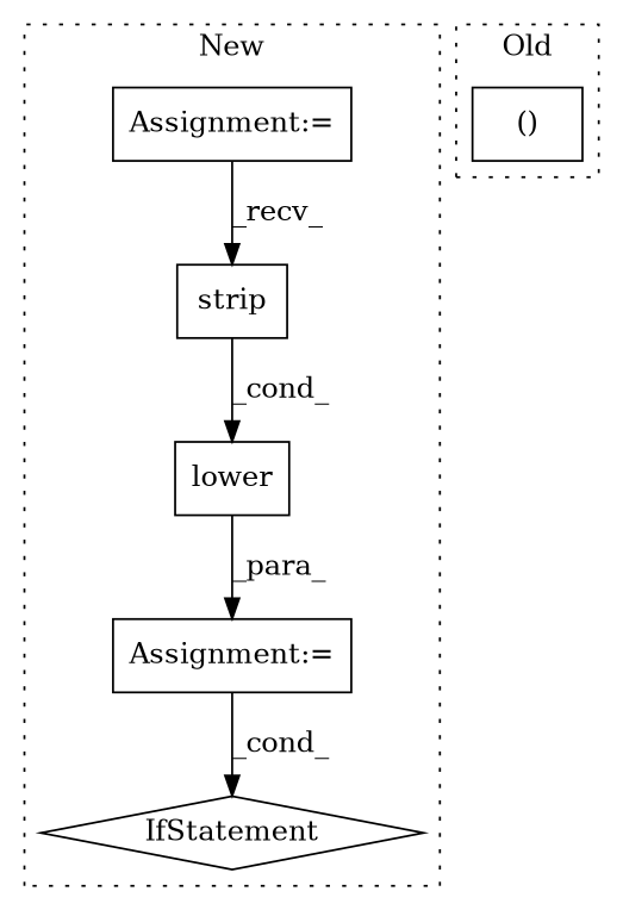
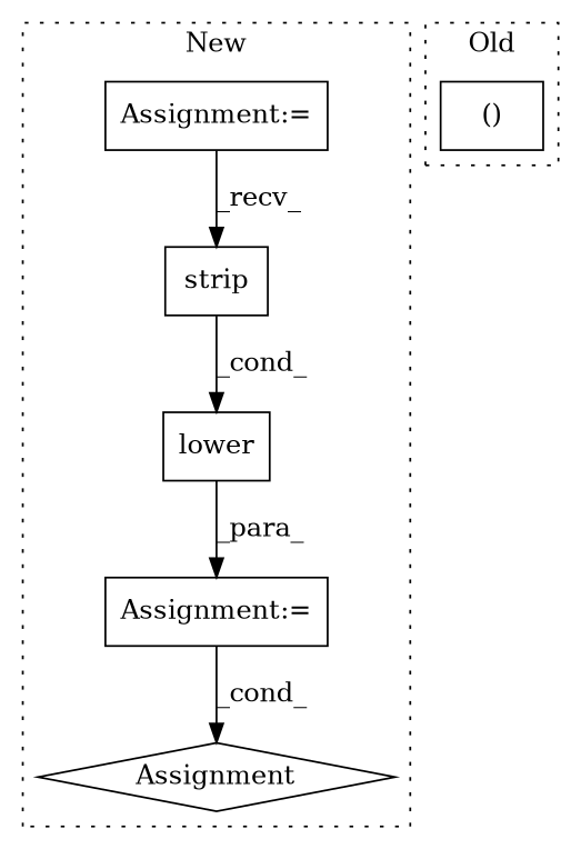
  digraph {
    node [a=32 l=7 shape=box]
    n1 [label=lower s=1724]
    n2 [a=7 l=1 label="Assignment:=" s=1699]
    n3 [a=7 l=1 label="Assignment:=" s=1193]
-   n4 [a=25 l="8,2" label=IfStatement s="1737,1813" shape=diamond]
+   n4 [a=25 l="8,2" label=Assignment s="1737,1813" shape=diamond]
    n5 [label=strip s=1716]
    n6 [a=106 l=26 label="()" s=1546]
    subgraph cluster_1 {
      label=New
      style=dotted
      n1
      n2
      n3
      n4
      n5
    }
    subgraph cluster_2 {
      label=Old
      style=dotted
      n6
    }
    n1 -> n2 [label=_para_]
    n2 -> n4 [label=_cond_]
    n3 -> n5 [label=_recv_]
    n5 -> n1 [label=_cond_]
  }
